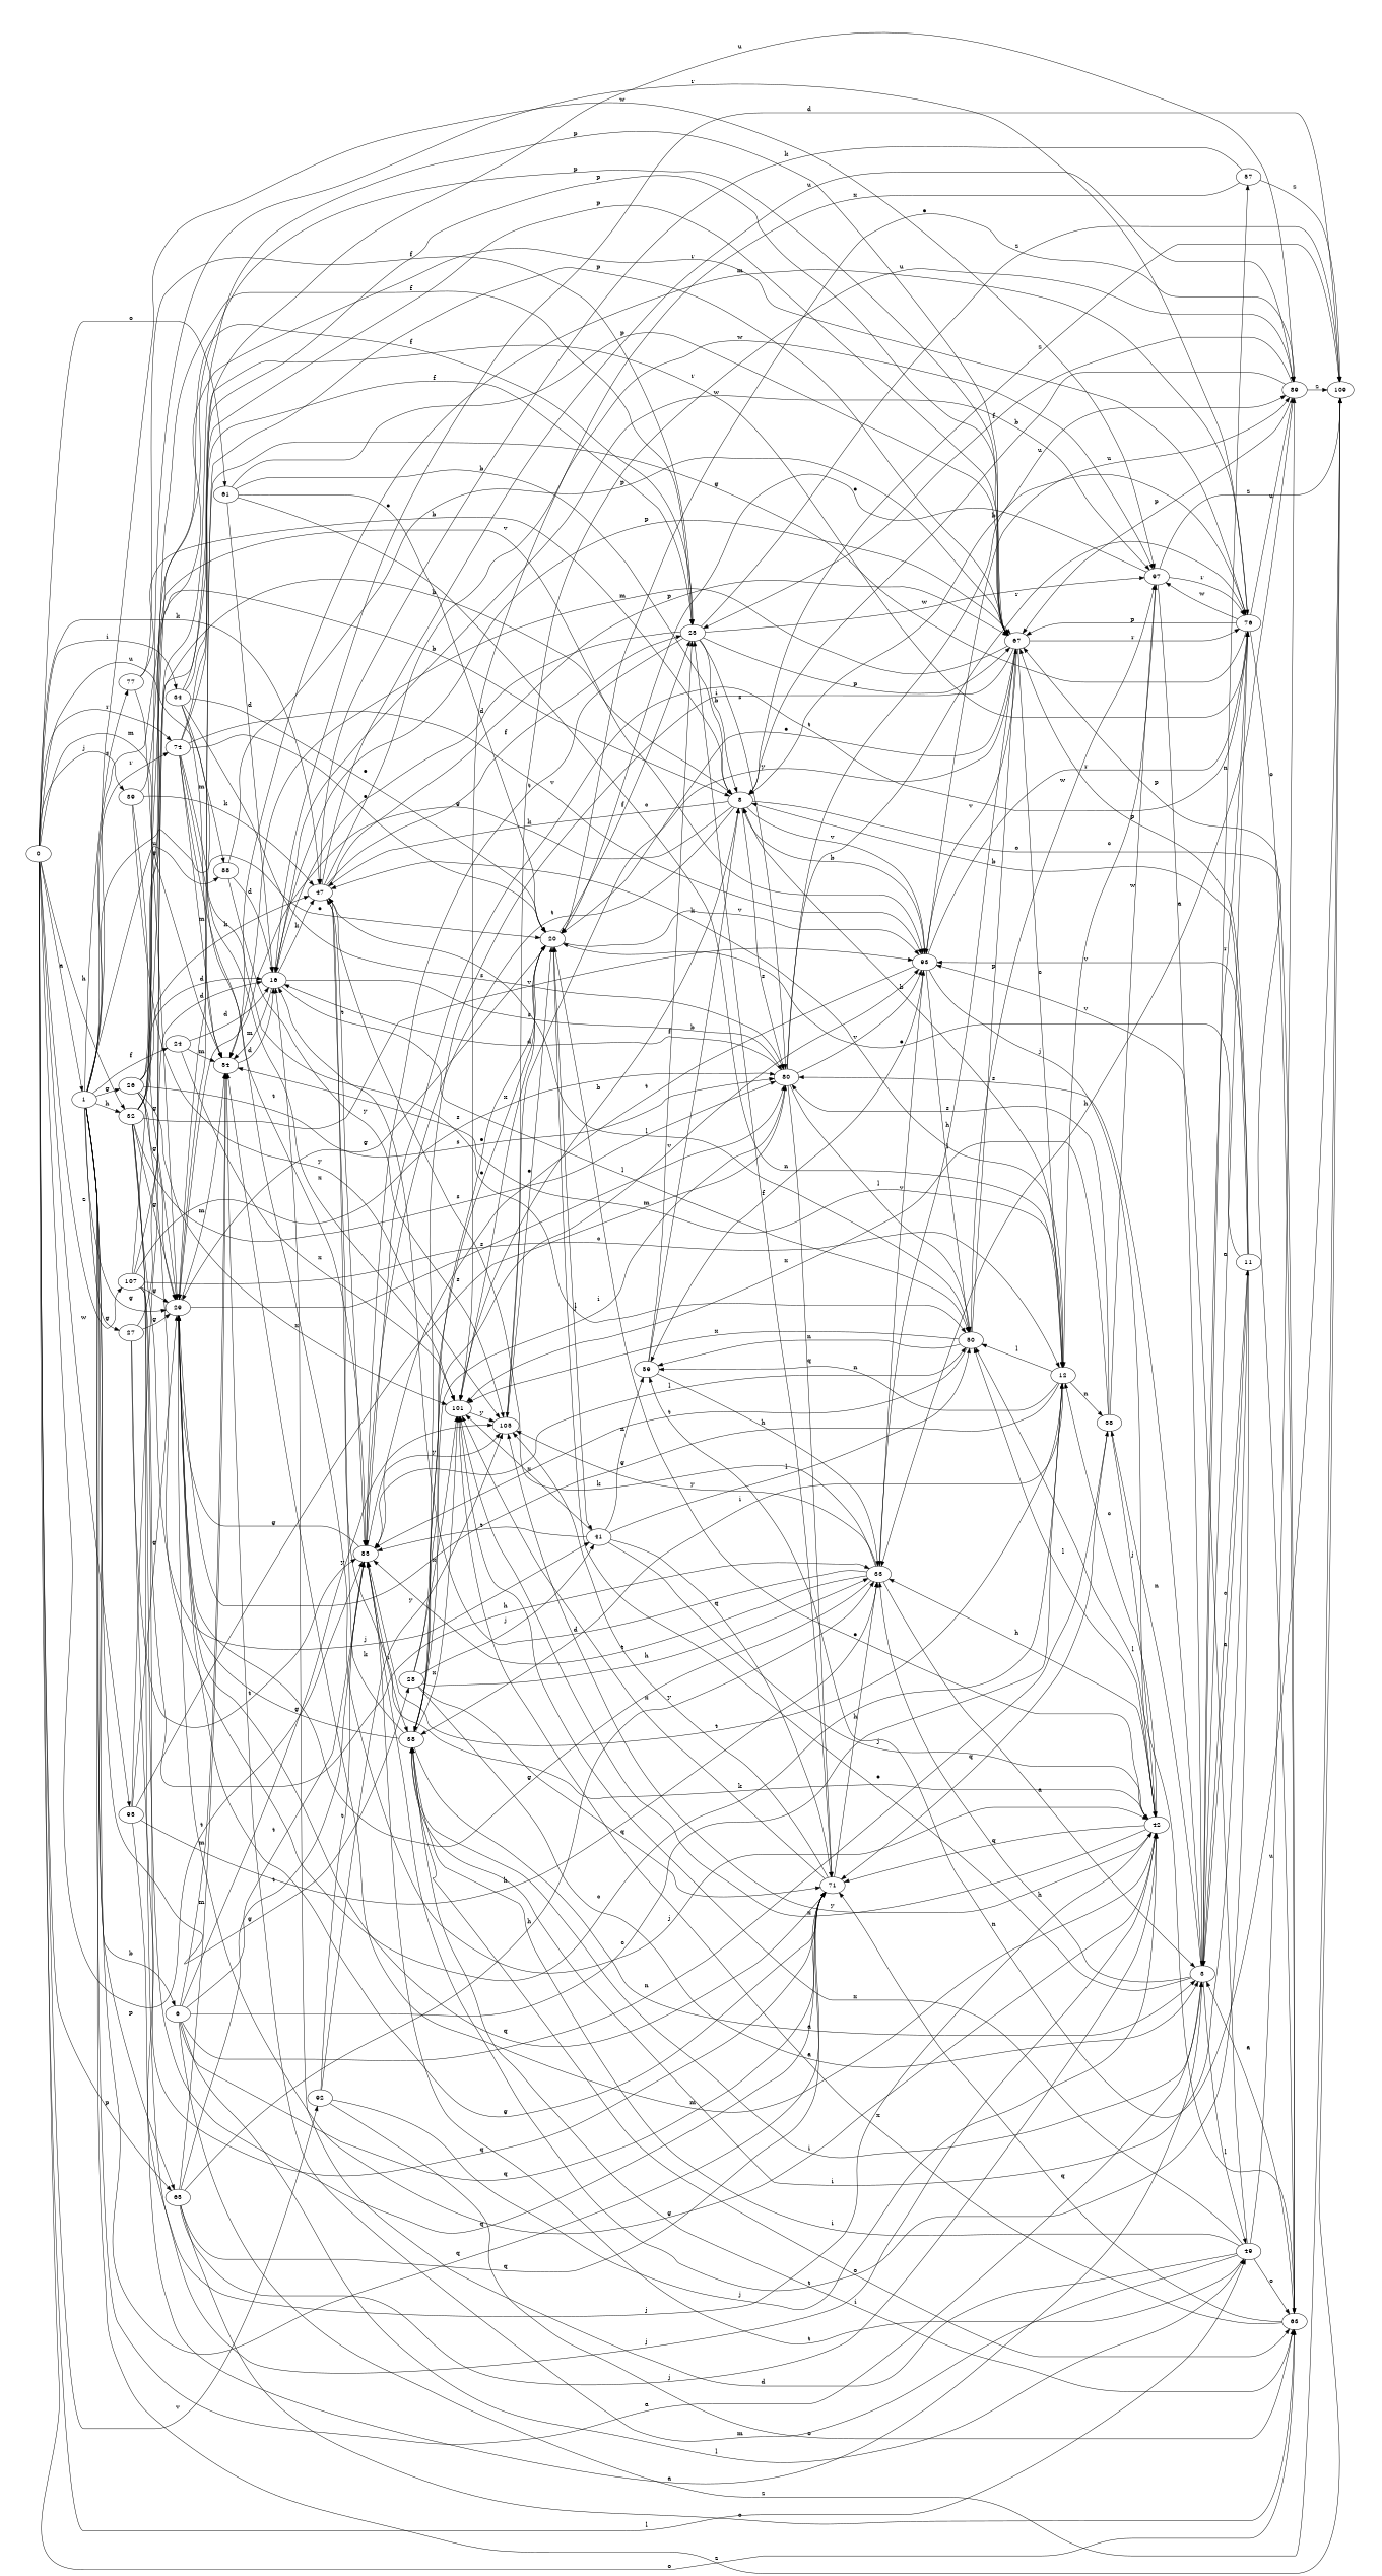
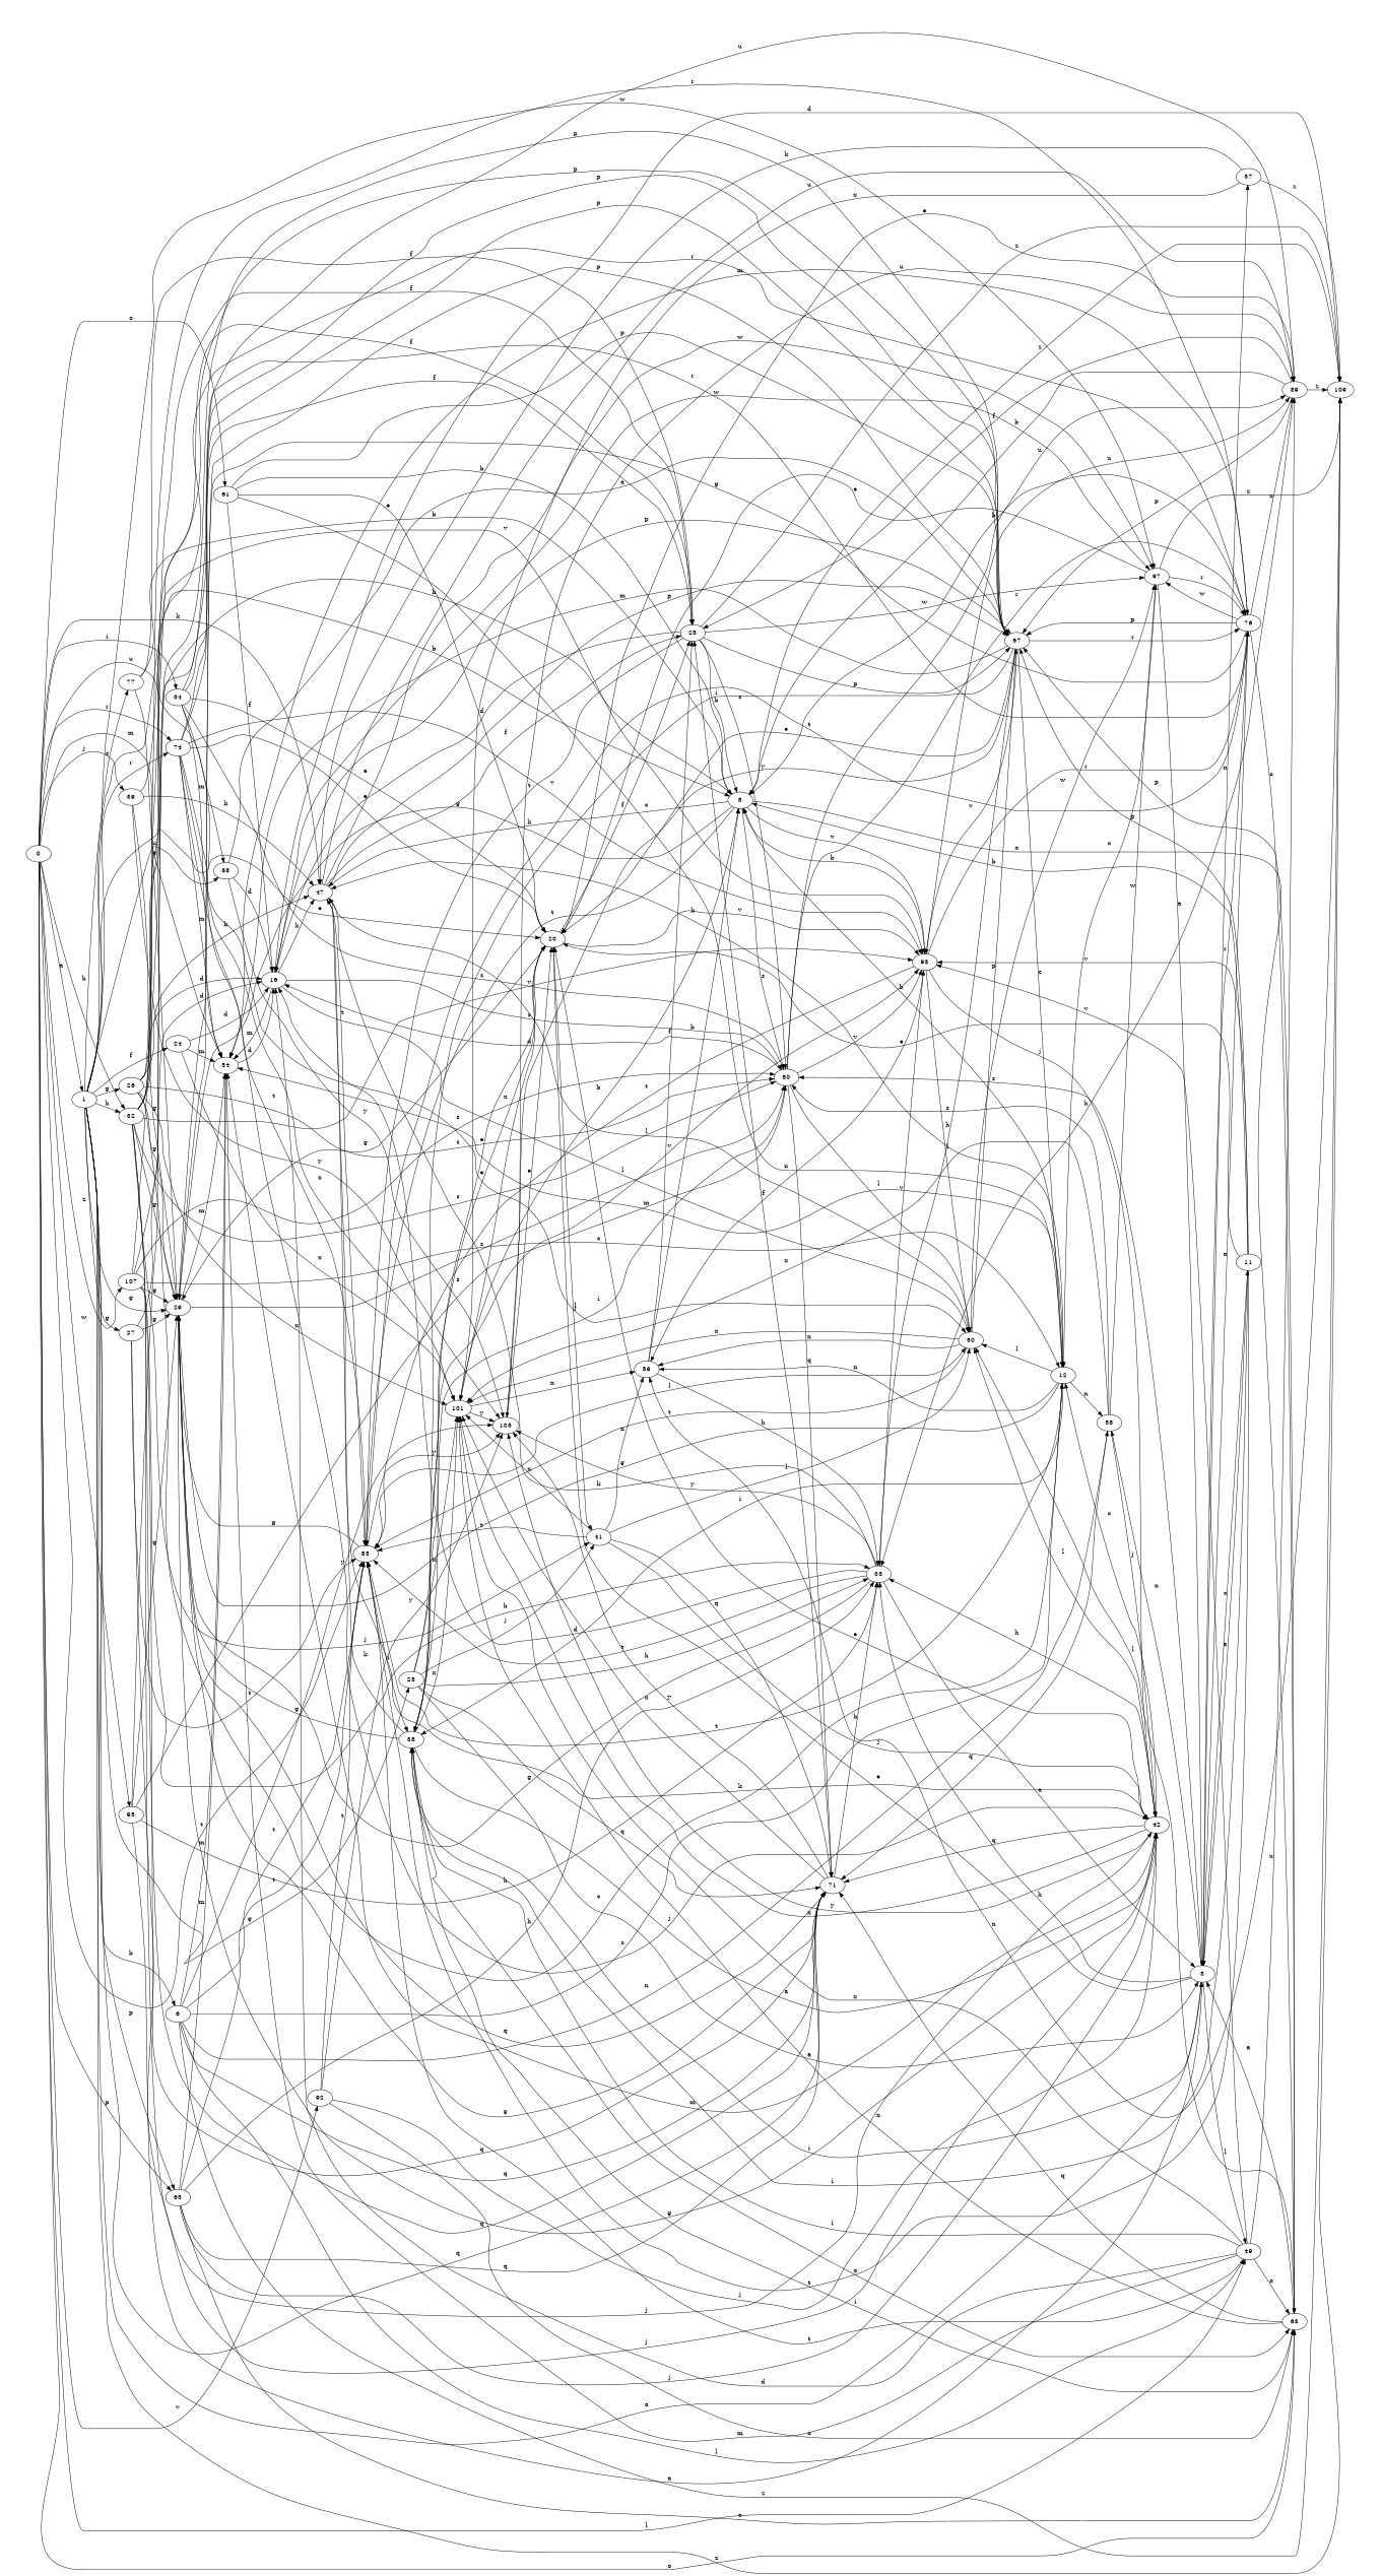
  strict digraph {
    rankdir=LR
    0
    1
    32
    34
    39
    47
    49
    54
    61
    63
    65
    74
    85
    88
    92
    95
    107
    3
    6
    20
    24
    26
    27
    28
    29
    71
    77
    93
    97
    109
    76
    80
    67
    16
    25
    41
    42
    89
    105
    50
    38
    101
    12
    8
    33
    11
    57
    58
    59
    0 -> 1 [label=a]
    0 -> 32 [label=h]
    0 -> 34 [label=i]
    0 -> 39 [label=j]
    0 -> 47 [label=k]
    0 -> 49 [label=l]
    0 -> 54 [label=m]
    0 -> 61 [label=o]
    0 -> 63 [label=o]
    0 -> 65 [label=p]
    0 -> 74 [label=r]
    0 -> 85 [label=t]
    0 -> 88 [label=u]
    0 -> 92 [label=v]
    0 -> 95 [label=w]
    0 -> 107 [label=z]
    1 -> 32 [label=h]
    1 -> 65 [label=p]
    1 -> 74 [label=r]
    1 -> 88 [label=u]
    1 -> 3 [label=a]
    1 -> 6 [label=b]
    1 -> 20 [label=e]
    1 -> 24 [label=f]
    1 -> 26 [label=g]
    1 -> 27 [label=g]
    1 -> 28 [label=g]
    1 -> 29 [label=g]
    1 -> 71 [label=q]
    1 -> 77 [label=s]
    1 -> 93 [label=v]
    1 -> 97 [label=w]
    1 -> 109 [label=z]
    32 -> 29 [label=g]
    32 -> 71 [label=q]
    32 -> 93 [label=v]
    32 -> 76 [label=r]
    32 -> 80 [label=s]
    32 -> 67 [label=p]
    32 -> 16 [label=d]
    32 -> 25 [label=f]
    32 -> 41 [label=j]
    32 -> 42 [label=j]
    34 -> 54 [label=m]
    34 -> 20 [label=e]
    34 -> 80 [label=s]
    34 -> 67 [label=p]
    34 -> 42 [label=j]
    34 -> 89 [label=u]
    39 -> 47 [label=k]
    39 -> 29 [label=g]
    39 -> 25 [label=f]
    39 -> 105 [label=y]
    47 -> 85 [label=t]
    47 -> 97 [label=w]
    47 -> 67 [label=p]
    47 -> 25 [label=f]
    47 -> 89 [label=u]
    47 -> 50 [label=l]
    49 -> 54 [label=m]
    49 -> 63 [label=o]
    49 -> 85 [label=t]
    49 -> 93 [label=v]
    49 -> 16 [label=d]
    49 -> 89 [label=u]
    49 -> 38 [label=i]
    49 -> 101 [label=x]
    54 -> 16 [label=d]
    61 -> 20 [label=e]
    61 -> 67 [label=p]
-   61 -> 16 [label=d]
+   61 -> 16 [label=f]
    61 -> 12 [label=c]
    61 -> 8 [label=b]
    63 -> 3 [label=a]
    63 -> 71 [label=q]
    63 -> 67 [label=p]
    63 -> 50 [label=l]
    63 -> 38 [label=i]
    63 -> 101 [label=x]
    65 -> 54 [label=m]
    65 -> 63 [label=o]
    65 -> 85 [label=t]
    65 -> 71 [label=q]
    65 -> 42 [label=j]
    65 -> 33 [label=h]
    74 -> 54 [label=m]
    74 -> 85 [label=t]
    74 -> 20 [label=e]
    74 -> 93 [label=v]
    74 -> 67 [label=p]
    74 -> 25 [label=f]
    74 -> 50 [label=l]
    74 -> 101 [label=x]
    85 -> 29 [label=g]
    85 -> 105 [label=y]
    85 -> 50 [label=l]
    85 -> 38 [label=i]
-   88 -> 67 [label=p]
+   88 -> 67 [label=a]
    88 -> 16 [label=d]
    88 -> 105 [label=y]
    92 -> 63 [label=o]
    92 -> 85 [label=t]
    92 -> 42 [label=j]
    92 -> 105 [label=y]
    95 -> 3 [label=a]
    95 -> 29 [label=g]
    95 -> 76 [label=r]
    95 -> 80 [label=s]
    95 -> 33 [label=h]
    107 -> 29 [label=g]
    107 -> 80 [label=s]
    107 -> 16 [label=d]
    107 -> 42 [label=j]
    107 -> 12 [label=c]
    107 -> 8 [label=b]
    107 -> 33 [label=h]
    3 -> 49 [label=l]
    3 -> 20 [label=e]
    3 -> 76 [label=r]
    3 -> 80 [label=s]
    3 -> 38 [label=i]
    3 -> 33 [label=h]
    3 -> 11 [label=c]
    3 -> 57 [label=n]
    3 -> 58 [label=n]
    6 -> 49 [label=l]
    6 -> 54 [label=m]
    6 -> 85 [label=t]
    6 -> 71 [label=q]
    6 -> 109 [label=z]
    6 -> 105 [label=y]
    6 -> 12 [label=c]
    6 -> 58 [label=n]
    20 -> 29 [label=g]
    20 -> 93 [label=v]
    20 -> 25 [label=f]
    20 -> 41 [label=j]
    20 -> 101 [label=x]
    24 -> 54 [label=m]
    24 -> 16 [label=d]
    24 -> 101 [label=x]
    26 -> 47 [label=k]
    26 -> 29 [label=g]
    26 -> 76 [label=r]
    26 -> 80 [label=s]
    26 -> 101 [label=x]
    26 -> 12 [label=c]
    26 -> 8 [label=b]
    27 -> 85 [label=t]
    27 -> 29 [label=g]
    27 -> 71 [label=q]
    27 -> 67 [label=p]
    28 -> 3 [label=a]
    28 -> 20 [label=e]
    28 -> 71 [label=q]
    28 -> 41 [label=j]
    28 -> 101 [label=x]
    28 -> 33 [label=h]
    29 -> 54 [label=m]
    29 -> 71 [label=q]
    29 -> 80 [label=s]
    29 -> 67 [label=p]
    71 -> 29 [label=g]
    71 -> 25 [label=f]
    71 -> 105 [label=y]
    71 -> 101 [label=x]
    71 -> 33 [label=h]
    77 -> 29 [label=g]
    77 -> 25 [label=f]
    77 -> 8 [label=b]
    93 -> 85 [label=t]
    93 -> 76 [label=r]
    93 -> 42 [label=j]
    93 -> 89 [label=u]
    93 -> 50 [label=l]
    93 -> 8 [label=b]
    93 -> 59 [label=n]
    97 -> 3 [label=a]
    97 -> 20 [label=e]
    97 -> 109 [label=z]
    97 -> 76 [label=r]
    97 -> 12 [label=c]
    109 -> 16 [label=d]
    109 -> 59 [label=n]
    76 -> 54 [label=m]
    76 -> 63 [label=o]
    76 -> 85 [label=t]
    76 -> 3 [label=a]
    76 -> 29 [label=g]
    76 -> 97 [label=w]
    76 -> 67 [label=p]
    76 -> 89 [label=u]
    76 -> 8 [label=b]
    80 -> 71 [label=q]
    80 -> 93 [label=v]
    80 -> 76 [label=r]
    80 -> 16 [label=d]
    80 -> 89 [label=u]
    80 -> 50 [label=l]
    80 -> 38 [label=i]
    67 -> 54 [label=m]
    67 -> 20 [label=e]
    67 -> 93 [label=v]
    67 -> 76 [label=r]
    67 -> 105 [label=y]
    67 -> 38 [label=i]
    67 -> 12 [label=c]
    67 -> 33 [label=h]
    16 -> 47 [label=k]
    16 -> 54 [label=m]
    16 -> 97 [label=w]
    16 -> 80 [label=s]
    16 -> 67 [label=p]
    16 -> 50 [label=l]
    25 -> 85 [label=t]
    25 -> 97 [label=w]
    25 -> 109 [label=z]
    25 -> 80 [label=s]
    25 -> 67 [label=p]
    25 -> 16 [label=d]
    25 -> 8 [label=b]
    41 -> 85 [label=t]
    41 -> 71 [label=q]
    41 -> 42 [label=j]
    41 -> 50 [label=l]
    41 -> 101 [label=x]
    41 -> 59 [label=n]
    42 -> 47 [label=k]
    42 -> 54 [label=m]
    42 -> 20 [label=e]
    42 -> 29 [label=g]
    42 -> 71 [label=q]
    42 -> 105 [label=y]
    42 -> 50 [label=l]
    42 -> 101 [label=x]
    42 -> 12 [label=c]
    42 -> 33 [label=h]
    89 -> 20 [label=e]
    89 -> 109 [label=z]
    89 -> 67 [label=p]
    89 -> 25 [label=f]
    89 -> 8 [label=b]
    89 -> 33 [label=h]
    105 -> 20 [label=e]
    105 -> 89 [label=u]
    50 -> 85 [label=t]
    50 -> 97 [label=w]
    50 -> 67 [label=p]
    50 -> 101 [label=x]
    50 -> 59 [label=n]
    38 -> 47 [label=k]
    38 -> 63 [label=o]
-   38 -> 3 [label=a]
+   38 -> 42 [label=a]
    38 -> 20 [label=e]
    38 -> 29 [label=g]
    38 -> 93 [label=v]
    38 -> 101 [label=x]
    101 -> 105 [label=y]
    101 -> 8 [label=b]
+   101 -> 59 [label=n]
    12 -> 47 [label=k]
    12 -> 54 [label=m]
    12 -> 85 [label=t]
    12 -> 29 [label=g]
    12 -> 50 [label=l]
    12 -> 38 [label=i]
    12 -> 8 [label=b]
    12 -> 58 [label=n]
    12 -> 59 [label=n]
    8 -> 47 [label=k]
    8 -> 63 [label=o]
    8 -> 85 [label=t]
    8 -> 29 [label=g]
    8 -> 93 [label=v]
    8 -> 109 [label=z]
    8 -> 80 [label=s]
    33 -> 47 [label=k]
    33 -> 85 [label=t]
    33 -> 3 [label=a]
    33 -> 29 [label=g]
    33 -> 93 [label=v]
    33 -> 16 [label=d]
    33 -> 105 [label=y]
    11 -> 85 [label=t]
    11 -> 3 [label=a]
    11 -> 20 [label=e]
    11 -> 93 [label=v]
    11 -> 67 [label=p]
    11 -> 38 [label=i]
    11 -> 8 [label=b]
    57 -> 47 [label=k]
    57 -> 109 [label=z]
    57 -> 101 [label=x]
    58 -> 71 [label=q]
    58 -> 97 [label=w]
    58 -> 80 [label=s]
    58 -> 42 [label=j]
    58 -> 101 [label=x]
    59 -> 25 [label=f]
    59 -> 8 [label=b]
    59 -> 33 [label=h]
  }
